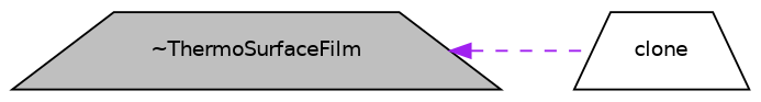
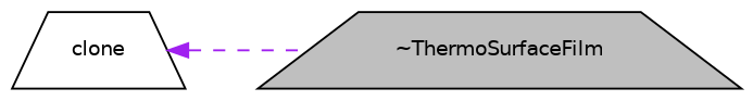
  digraph {
    rankdir=LR
    node [color=black fontname=Helvetica fontsize=10 shape=trapezium]
    n1 [fillcolor=grey75 fontcolor=black height=0.2 label="~ThermoSurfaceFilm" style=filled width=0.4]
    n2 [height=0.2 label=clone width=0.4]
-   n1 -> n2 [color=purple dir=back fontname=Helvetica fontsize=10 labelfontname=Helvetica labelfontsize=10 style=dashed]
+   n2 -> n1 [color=purple dir=back fontname=Helvetica fontsize=10 labelfontname=Helvetica labelfontsize=10 style=dashed]
  }
